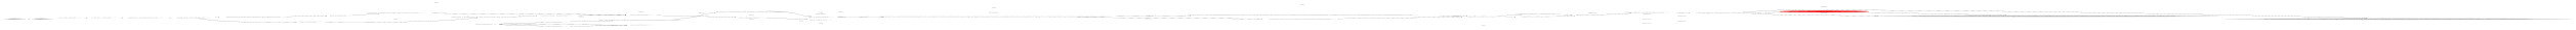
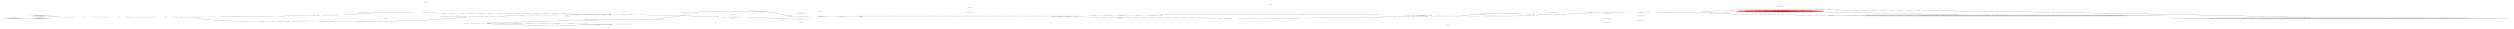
  digraph {
    fontname="Source Code Pro"
    rankdir=LR
    node [fillcolor=white fontname="Source Code Pro" shape=ellipse style=filled]
    edge [fontname="Source Code Pro" style=bold]
    n1 [label="derbyConnector.createDataSourceTable()@@@12@@@['1', '1', '1']"]
    n2 [label="derbyConnector.createPendingSegmentsTable()@@@13@@@['1', '1', '1']"]
    n3 [label="taskLockbox = new TaskLockbox(taskStorage)@@@21@@@['1', '1', '1']"]
    n4 [label="metadataStorageCoordinator = new IndexerSQLMetadataStorageCoordinator(testUtils.getTestObjectMapper(),derby.metadataTablesConfigSupplier().get(),derbyConnector)@@@20@@@['1', '1', '1']"]
    n5 [label="derbyConnector.createSegmentTable()@@@14@@@['1', '1', '1']"]
    n6 [label="final TaskActionToolbox taskActionToolbox = new TaskActionToolbox(taskLockbox,taskStorage,metadataStorageCoordinator,emitter,new SupervisorManager(null){@Override public boolean checkPointDataSourceMetadata(String supervisorId,@Nullable Integer taskGroupId,String baseSequenceName,@Nullable DataSourceMetadata previousDataSourceMetadata,@Nullable DataSourceMetadata currentDataSourceMetadata){log.info(\"Adding checkpoint hash to the set\")checkpointRequestsHash.add(Objects.hash(supervisorId,taskGroupId,previousDataSourceMetadata,currentDataSourceMetadata))return true}})@@@22@@@['1', '1', '1']"]
    n7 [label="final TaskActionToolbox taskActionToolbox = new TaskActionToolbox(taskLockbox,taskStorage,metadataStorageCoordinator,emitter,new SupervisorManager(null){@Override public boolean checkPointDataSourceMetadata(String supervisorId,@Nullable Integer taskGroupId,String baseSequenceName,@Nullable DataSourceMetadata previousDataSourceMetadata,@Nullable DataSourceMetadata currentDataSourceMetadata){log.info(\"Adding checkpoint hash to the set\")checkpointRequestsHash.add(Objects.hash(supervisorId,taskGroupId,previousDataSourceMetadata,currentDataSourceMetadata))return true}})@@@23@@@['1', '1', '0']"]
    n8 [label="final SegmentHandoffNotifierFactory handoffNotifierFactory = null@@@31@@@['1', '1', '1']"]
    n9 [fillcolor=lightgray label="toolboxFactory = new TaskToolboxFactory(taskConfig,taskActionClientFactory,emitter,dataSegmentPusher,new TestDataSegmentKiller(),null,null,new TestDataSegmentAnnouncer(),EasyMock.createNiceMock(),handoffNotifierFactory,null,Execs.directExecutor(),EasyMock.createMock(),new SegmentLoaderFactory(null,testUtils.getTestObjectMapper()),testUtils.getTestObjectMapper(),testUtils.getTestIndexIO(),MapCache.create(1024),new CacheConfig(),new CachePopulatorStats(),testUtils.getTestIndexMergerV9(),EasyMock.createNiceMock(),EasyMock.createNiceMock(),new LookupNodeService(\"tier\"),new DataNodeService(\"tier\",1,ServerType.INDEXER_EXECUTOR,0),new TaskReportFileWriter(reportsFile))@@@48@@@['1', '1', '0']"]
    n10 [fillcolor=lightgray label="toolboxFactory = new TaskToolboxFactory(taskConfig,taskActionClientFactory,emitter,dataSegmentPusher,new TestDataSegmentKiller(),null,null,new TestDataSegmentAnnouncer(),EasyMock.createNiceMock(),handoffNotifierFactory,null,Execs.directExecutor(),EasyMock.createMock(),new SegmentLoaderFactory(null,testUtils.getTestObjectMapper()),testUtils.getTestObjectMapper(),testUtils.getTestIndexIO(),MapCache.create(1024),new CacheConfig(),new CachePopulatorStats(),testUtils.getTestIndexMergerV9(),EasyMock.createNiceMock(),EasyMock.createNiceMock(),new LookupNodeService(\"tier\"),new DataNodeService(\"tier\",1,ServerType.INDEXER_EXECUTOR,0),new TaskReportFileWriter(reportsFile))@@@53@@@['0', '0', '1']"]
    n11 [label="derbyConnector.createRulesTable()@@@15@@@['1', '1', '1']"]
    n12 [label="derbyConnector.createConfigTable()@@@16@@@['1', '1', '1']"]
    n13 [label="objectMapper.setInjectableValues(((InjectableValues.Std)objectMapper.getInjectableValues()).addValue(,new AWSCredentialsConfig()))@@@7@@@['1', '1', '0']"]
    n14 [label="objectMapper.registerModule(module)@@@9@@@['1', '1', '0']"]
    n15 [label="final TaskConfig taskConfig = new TaskConfig(new File(directory,\"taskBaseDir\").getPath(),null,null,50000,null,true,null,null)@@@11@@@['1', '1', '0']"]
    n16 [label="taskStorage = new MetadataTaskStorage(derbyConnector,new TaskStorageConfig(null),new DerbyMetadataStorageActionHandlerFactory(derbyConnector,derby.metadataTablesConfigSupplier().get(),objectMapper))@@@19@@@['1', '1', '1']"]
    n17 [label="final TaskActionClientFactory taskActionClientFactory = new LocalTaskActionClientFactory(taskStorage,taskActionToolbox,new TaskAuditLogConfig(false))@@@30@@@['0', '0', '1']"]
    n18 [label="final DataSegmentPusher dataSegmentPusher = new LocalDataSegmentPusher(dataSegmentPusherConfig)@@@46@@@['1', '1', '1']"]
    n19 [label="SegmentLoaderConfig segmentLoaderConfig = new SegmentLoaderConfig(){@Override public List<StorageLocationConfig> getLocations(){return new ArrayList<>()}}@@@47@@@['1', '1', '1']"]
    n20 [fillcolor=red label="SegmentLoaderConfig segmentLoaderConfig = new SegmentLoaderConfig(){@Override public List<StorageLocationConfig> getLocations(){return new ArrayList<>()}}@@@48@@@['1', '0', '0']"]
    n21 [label="final TaskConfig taskConfig = new TaskConfig(new File(directory,\"baseDir\").getPath(),new File(directory,\"baseTaskDir\").getPath(),null,50000,null,true,null,null)@@@10@@@['0', '0', '1']"]
    n22 [label="final TestDerbyConnector derbyConnector = derby.getConnector()@@@11@@@['0', '0', '1']"]
    n23 [label="final TestUtils testUtils = new TestUtils()@@@4@@@['1', '1', '1']"]
    n24 [label="rowIngestionMetersFactory = testUtils.getRowIngestionMetersFactory()@@@5@@@['1', '1', '1']"]
    n25 [label="final ObjectMapper objectMapper = testUtils.getTestObjectMapper()@@@6@@@['1', '1', '1']"]
    n26 [label="final LocalDataSegmentPusherConfig dataSegmentPusherConfig = new LocalDataSegmentPusherConfig()@@@44@@@['0', '0', '1']"]
    n27 [label="final SegmentHandoffNotifierFactory handoffNotifierFactory = null@@@32@@@['1', '1', '0']"]
    n28 [label="objectMapper.registerModule(module)@@@8@@@['0', '0', '1']"]
    n29 [label="derbyConnector.createAuditTable()@@@18@@@['1', '1', '1']"]
+   n30 [fillcolor=lightgray label="makeToolboxFactory['0', '1', '0']" shape=diamond]
    n31 [label="directory = tempFolder.newFolder()@@@3@@@['1', '1', '1']"]
    n32 [fillcolor=lightgray label="makeToolboxFactory['1', '0', '0']" shape=diamond]
    n33 [fillcolor=lightgray label="makeToolboxFactory['0', '0', '1']" shape=diamond]
    n34 [label="dataSegmentPusherConfig.storageDirectory = getSegmentDirectory()@@@45@@@['1', '1', '1']"]
    n35 [label="derbyConnector.createTaskTables()@@@17@@@['1', '1', '1']"]
    n1 -> n2
    n1 -> n3 [label=derbyConnector style=solid]
    n1 -> n4 [label=derbyConnector style=solid]
    n2 -> n5
    n3 -> n6
    n3 -> n6 [label=taskLockbox style=solid]
    n3 -> n7 [label=metadataStorageCoordinator style=solid]
    n4 -> n3
    n4 -> n6 [label=taskStorage style=solid]
    n4 -> n6 [label=metadataStorageCoordinator style=solid]
    n4 -> n7 [label=taskStorage style=solid]
    n4 -> n8 [label=taskStorage style=solid]
    n6 -> n7
    n6 -> n7 [label=taskLockbox style=solid]
    n6 -> n17 [label=taskActionToolbox style=solid]
    n6 -> n17
    n7 -> n8 [label=taskActionToolbox style=solid]
    n7 -> n8
    n8 -> n9 [label=taskActionClientFactory style=solid]
    n8 -> n10 [label=handoffNotifierFactory style=solid]
    n8 -> n26
    n8 -> n27
    n9 -> n10 [label=0 style=dashed]
    n11 -> n12
    n12 -> n35
    n13 -> n14
    n14 -> n15
    n15 -> n1
    n15 -> n9 [label=taskConfig style=solid]
    n15 -> n21 [label=0 style=dashed]
    n16 -> n3 [label=taskStorage style=solid]
    n16 -> n4
    n16 -> n6 [label=taskStorage style=solid]
    n16 -> n17 [label=taskStorage style=solid]
    n17 -> n8
    n17 -> n10 [label=taskActionClientFactory style=solid]
    n18 -> n10 [label=dataSegmentPusher style=solid]
    n18 -> n19
    n19 -> n9 [label=dataSegmentPusher style=solid]
    n19 -> n9
    n19 -> n10
    n19 -> n20
    n20 -> n9
    n21 -> n10 [label=taskConfig style=solid]
    n21 -> n22
    n22 -> n1
    n22 -> n4 [label=derbyConnector style=solid]
    n22 -> n16 [label=derbyConnector style=solid]
    n23 -> n24
    n24 -> n25
    n25 -> n4 [label=objectMapper style=solid]
    n25 -> n13
    n25 -> n16 [label=objectMapper style=solid]
    n25 -> n28
    n26 -> n18 [label=dataSegmentPusherConfig style=solid]
    n26 -> n34
    n27 -> n9 [label=handoffNotifierFactory style=solid]
    n27 -> n34
    n28 -> n21
    n29 -> n16
+   n30 -> n31
    n31 -> n23
    n32 -> n33
    n33 -> n31 [style=solid]
    n34 -> n18
    n34 -> n19 [label=dataSegmentPusherConfig style=solid]
    n35 -> n11
    n35 -> n29
  }
